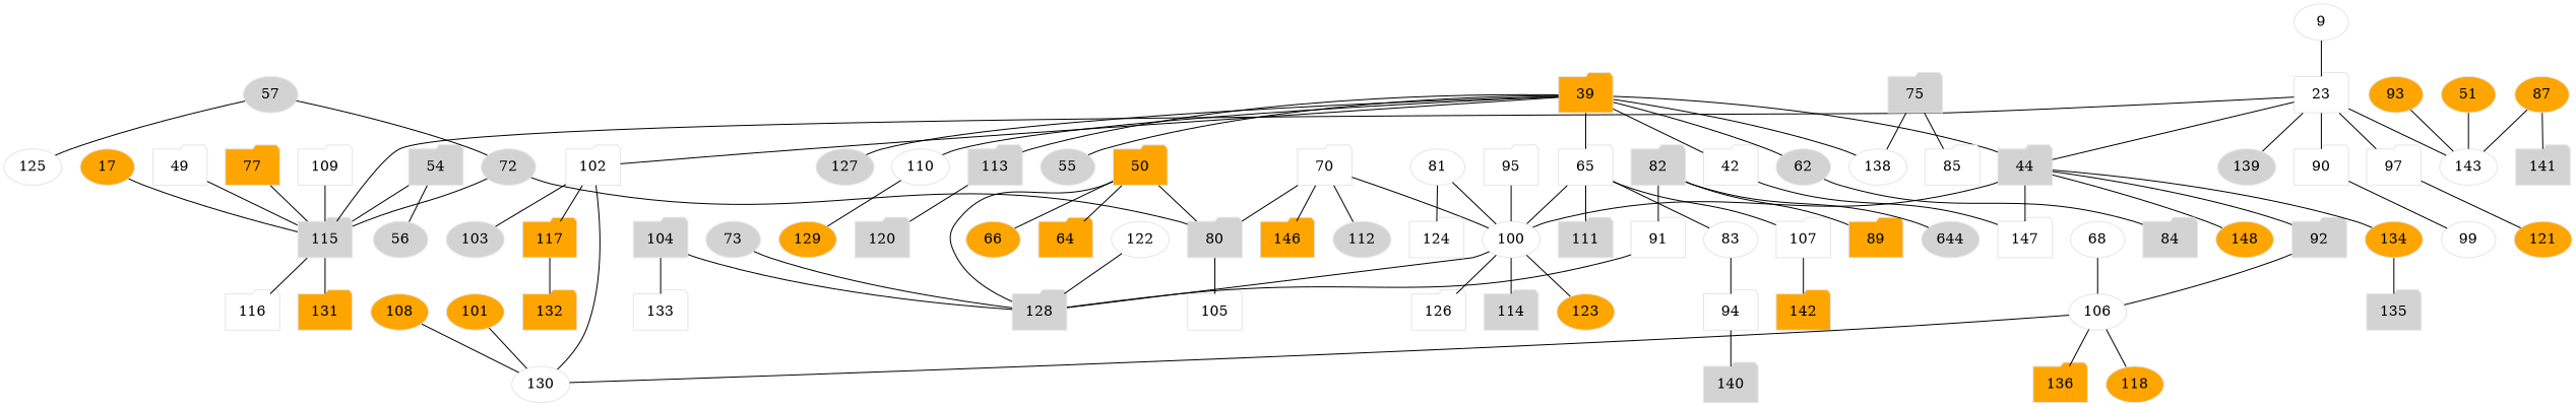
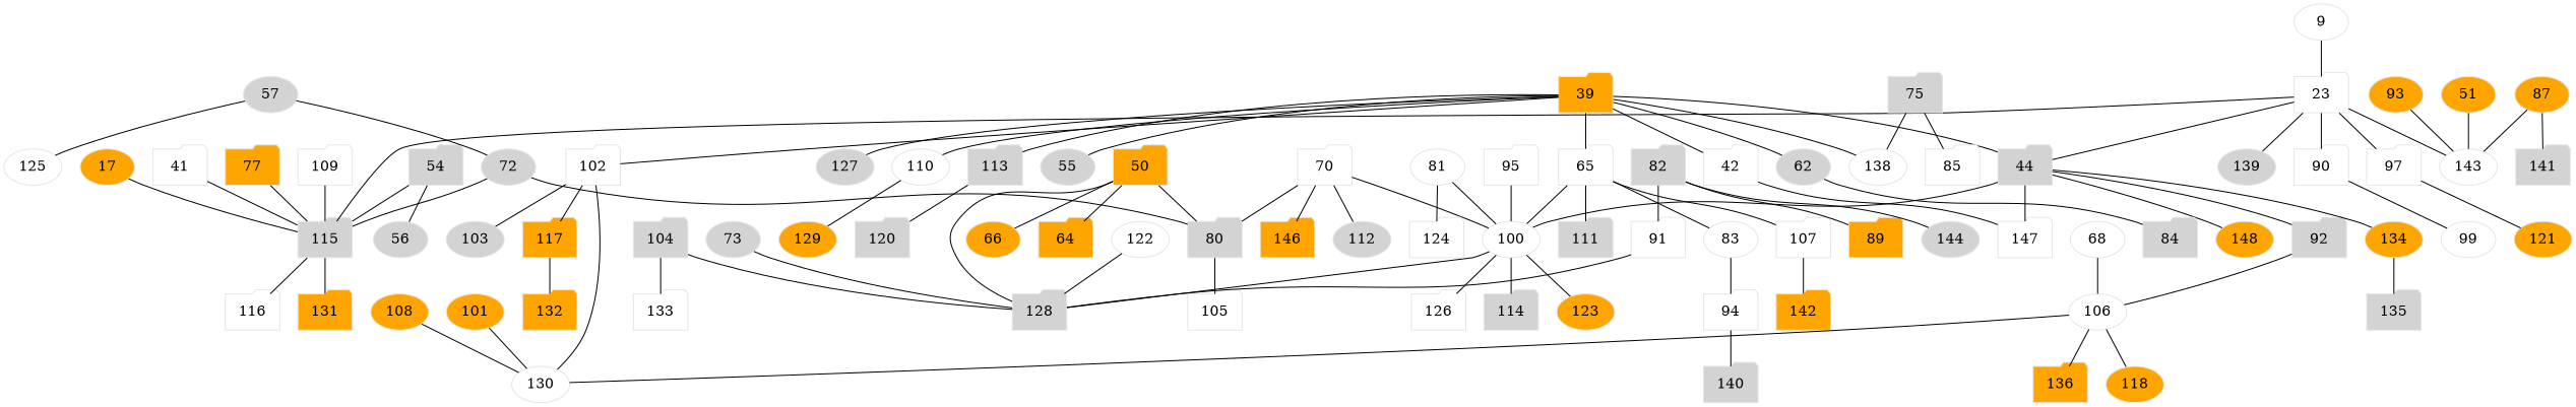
  graph {
    node [color=gray90 fillcolor=white shape=folder style=filled]
    23 [super="+5+11"]
    115 [fillcolor=lightgrey super="+29+4"]
    44 [fillcolor=lightgrey super="+10+12"]
    90
    97 [super="+53"]
    139 [fillcolor=lightgrey shape=ellipse]
    143 [shape=ellipse super="+76"]
    9 [shape=ellipse]
    116
    131 [fillcolor=orange]
    17 [fillcolor=orange shape=ellipse]
    147
    92 [fillcolor=lightgrey super="+21"]
    100 [shape=ellipse super="+79+86+98"]
    134 [fillcolor=orange shape=ellipse super="+74"]
    148 [fillcolor=orange shape=ellipse super="+14"]
    99 [shape=ellipse]
    121 [fillcolor=orange shape=ellipse]
    39 [fillcolor=orange super="+27"]
    42
    55 [fillcolor=lightgrey shape=ellipse]
    62 [fillcolor=lightgrey shape=ellipse super="+37"]
    65 [super="+59"]
    102 [super="+34+45"]
    110 [shape=ellipse]
    113 [fillcolor=lightgrey super="+35"]
    127 [fillcolor=lightgrey shape=ellipse]
    138 [shape=ellipse super="+30"]
    84 [fillcolor=lightgrey]
    83 [shape=ellipse super="+71"]
    107
    111 [fillcolor=lightgrey]
    130 [shape=ellipse super="+88"]
    103 [fillcolor=lightgrey shape=ellipse]
    117 [fillcolor=orange]
    129 [fillcolor=orange shape=ellipse]
    120 [fillcolor=lightgrey]
-   41 [label=49]
+   41
    106 [shape=ellipse super="+61"]
    128 [fillcolor=lightgrey super="+36+60"]
    114 [fillcolor=lightgrey]
    123 [fillcolor=orange shape=ellipse]
    126
    135 [fillcolor=lightgrey]
    50 [fillcolor=orange]
    64 [fillcolor=orange]
    66 [fillcolor=orange shape=ellipse]
    80 [fillcolor=lightgrey]
    105
    51 [fillcolor=orange shape=ellipse]
    54 [fillcolor=lightgrey super="+6"]
    56 [fillcolor=lightgrey shape=ellipse]
    72 [fillcolor=lightgrey shape=ellipse super="+38+49+52"]
    57 [fillcolor=lightgrey shape=ellipse]
    125 [shape=ellipse]
    94
    142 [fillcolor=orange]
    118 [fillcolor=orange shape=ellipse]
    136 [fillcolor=orange]
    68 [shape=ellipse]
    70 [super="+69"]
    112 [fillcolor=lightgrey shape=ellipse]
    146 [fillcolor=orange]
    73 [fillcolor=lightgrey shape=ellipse]
    75 [fillcolor=lightgrey]
    85
    77 [fillcolor=orange]
    81 [shape=ellipse]
    124
    82 [fillcolor=lightgrey super="+67+78"]
    89 [fillcolor=orange]
    91 [super="+24"]
-   144 [fillcolor=lightgrey shape=ellipse label=644]
+   144 [fillcolor=lightgrey shape=ellipse]
    140 [fillcolor=lightgrey]
    87 [fillcolor=orange shape=ellipse]
    141 [fillcolor=lightgrey]
    93 [fillcolor=orange shape=ellipse]
    95
    101 [fillcolor=orange shape=ellipse]
    132 [fillcolor=orange]
    104 [fillcolor=lightgrey]
    133
    108 [fillcolor=orange shape=ellipse]
    109
    122 [shape=ellipse]
    23 -- 115
    23 -- 44
    23 -- 90
    23 -- 97
    23 -- 139
    23 -- 143 [weight=2]
    115 -- 116
    115 -- 131
    44 -- 147
    44 -- 92
    44 -- 100 [weight=2]
    44 -- 134
    44 -- 148
    90 -- 99
    97 -- 121
    9 -- 23
    17 -- 115
    92 -- 106
    100 -- 128
    100 -- 114
    100 -- 123
    100 -- 126
    134 -- 135
    39 -- 44 [weight=2]
    39 -- 42
    39 -- 55
    39 -- 62
    39 -- 65
    39 -- 102
    39 -- 110
    39 -- 113
    39 -- 127
    39 -- 138
    42 -- 147
    62 -- 84
    65 -- 100
    65 -- 83
    65 -- 107
    65 -- 111
    102 -- 130
    102 -- 103
    102 -- 117
    110 -- 129
    113 -- 120
    83 -- 94
    107 -- 142
    117 -- 132
    41 -- 115
    106 -- 130
    106 -- 118
    106 -- 136
    50 -- 128
    50 -- 64
    50 -- 66
    50 -- 80
    80 -- 105
    51 -- 143
    54 -- 115
    54 -- 56
    72 -- 115 [weight=2]
    72 -- 80
    57 -- 72
    57 -- 125
    94 -- 140
    68 -- 106
    70 -- 100
    70 -- 80
    70 -- 112
    70 -- 146
    73 -- 128
    75 -- 138
    75 -- 85
    77 -- 115
    81 -- 100
    81 -- 124
    82 -- 89
    82 -- 91
    82 -- 144
    91 -- 128
    87 -- 143
    87 -- 141
    93 -- 143
    95 -- 100
    101 -- 130
    104 -- 128
    104 -- 133
    108 -- 130
    109 -- 115
    122 -- 128
  }
